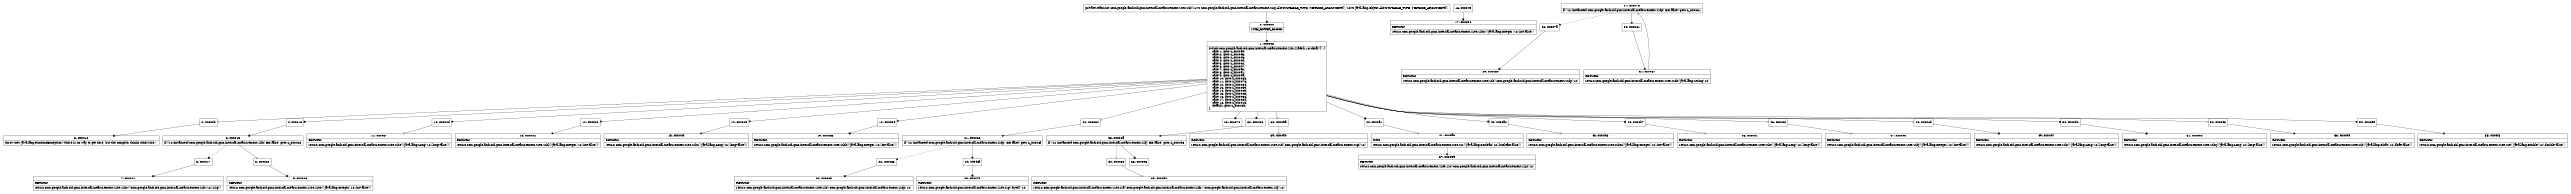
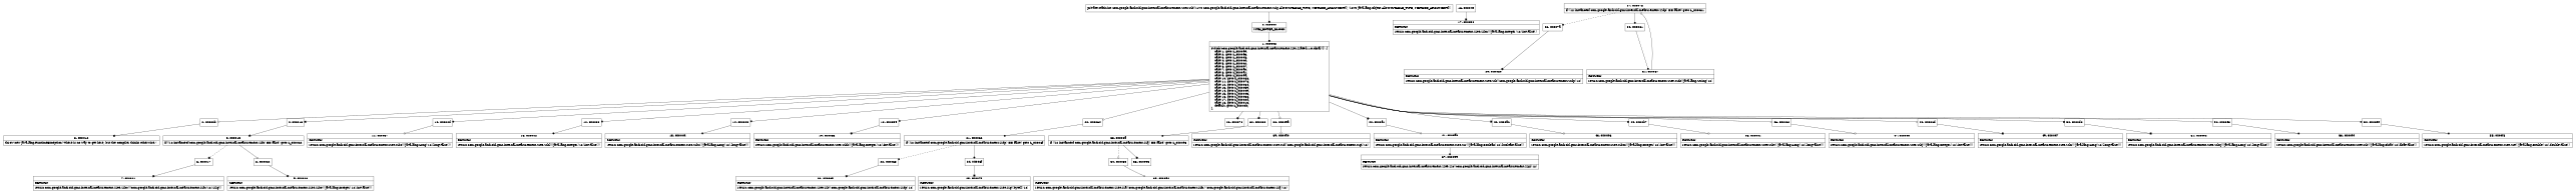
  digraph {
    node [shape=record]
    edge [arrowhead=box]
    n1 [label="{0\:\ 0x0000|MTH_ENTER_BLOCK\l}"]
    n2 [label="{1\:\ 0x0008|switch(com.google.android.gms.internal.measurement.zzer.zzaee[r1.ordinal()]) \{\l    case 1: goto L_0x00ee;\l    case 2: goto L_0x00e3;\l    case 3: goto L_0x00d8;\l    case 4: goto L_0x00cd;\l    case 5: goto L_0x00c2;\l    case 6: goto L_0x00b7;\l    case 7: goto L_0x00ac;\l    case 8: goto L_0x00a1;\l    case 9: goto L_0x009a;\l    case 10: goto L_0x0088;\l    case 11: goto L_0x0076;\l    case 12: goto L_0x0064;\l    case 13: goto L_0x0059;\l    case 14: goto L_0x004e;\l    case 15: goto L_0x0043;\l    case 16: goto L_0x0038;\l    case 17: goto L_0x002d;\l    case 18: goto L_0x0013;\l    default: goto L_0x000b;\l\}\l}"]
    n3 [label="{2\:\ 0x000b}"]
    n4 [label="{4\:\ 0x0013}"]
    n5 [label="{10\:\ 0x002d}"]
    n6 [label="{12\:\ 0x0038}"]
    n7 [label="{14\:\ 0x0043}"]
    n8 [label="{18\:\ 0x0059}"]
    n9 [label="{20\:\ 0x0064}"]
    n10 [label="{26\:\ 0x0076}"]
    n11 [label="{32\:\ 0x0088}"]
    n12 [label="{38\:\ 0x009a}"]
    n13 [label="{40\:\ 0x00a1}"]
    n14 [label="{42\:\ 0x00ac}"]
    n15 [label="{44\:\ 0x00b7}"]
    n16 [label="{46\:\ 0x00c2}"]
    n17 [label="{48\:\ 0x00cd}"]
    n18 [label="{50\:\ 0x00d8}"]
    n19 [label="{52\:\ 0x00e3}"]
    n20 [label="{54\:\ 0x00ee}"]
    n21 [label="{3\:\ 0x0012|throw new java.lang.RuntimeException(\"There is no way to get here, but the compiler thinks otherwise.\")\l}"]
    n22 [label="{5\:\ 0x0015|if ((r2 instanceof com.google.android.gms.internal.measurement.zzfc) == false) goto L_0x0022\l}"]
    n23 [label="{11\:\ 0x0037|RETURN\l|return com.google.android.gms.internal.measurement.zzee.zzbs(((java.lang.Long) r2).longValue())\l}"]
    n24 [label="{13\:\ 0x0042|RETURN\l|return com.google.android.gms.internal.measurement.zzee.zzbl(((java.lang.Integer) r2).intValue())\l}"]
    n25 [label="{15\:\ 0x004d|RETURN\l|return com.google.android.gms.internal.measurement.zzee.zzbu(((java.lang.Long) r2).longValue())\l}"]
    n26 [label="{16\:\ 0x004e}"]
    n27 [label="{17\:\ 0x0058|RETURN\l|return com.google.android.gms.internal.measurement.zzee.zzbn(((java.lang.Integer) r2).intValue())\l}"]
    n28 [label="{19\:\ 0x0063|RETURN\l|return com.google.android.gms.internal.measurement.zzee.zzbk(((java.lang.Integer) r2).intValue())\l}"]
    n29 [label="{21\:\ 0x0066|if ((r2 instanceof com.google.android.gms.internal.measurement.zzdp) == false) goto L_0x006f\l}"]
    n30 [label="{33\:\ 0x008a|if ((r2 instanceof com.google.android.gms.internal.measurement.zzfj) == false) goto L_0x0093\l}"]
    n31 [label="{39\:\ 0x00a0|RETURN\l|return com.google.android.gms.internal.measurement.zzee.zzd((com.google.android.gms.internal.measurement.zzgi) r2)\l}"]
-   n32 [label="{41\:\ 0x00ab|TYPE\l|return com.google.android.gms.internal.measurement.zzee.zzr(((java.lang.Boolean) r2).booleanValue())\l}"]
+   n32 [label="{41\:\ 0x00ab|RETURN\l|return com.google.android.gms.internal.measurement.zzee.zzr(((java.lang.Boolean) r2).booleanValue())\l}"]
    n33 [label="{43\:\ 0x00b6|RETURN\l|return com.google.android.gms.internal.measurement.zzee.zzbm(((java.lang.Integer) r2).intValue())\l}"]
    n34 [label="{45\:\ 0x00c1|RETURN\l|return com.google.android.gms.internal.measurement.zzee.zzbt(((java.lang.Long) r2).longValue())\l}"]
    n35 [label="{47\:\ 0x00cc|RETURN\l|return com.google.android.gms.internal.measurement.zzee.zzbj(((java.lang.Integer) r2).intValue())\l}"]
    n36 [label="{49\:\ 0x00d7|RETURN\l|return com.google.android.gms.internal.measurement.zzee.zzbr(((java.lang.Long) r2).longValue())\l}"]
    n37 [label="{51\:\ 0x00e2|RETURN\l|return com.google.android.gms.internal.measurement.zzee.zzbq(((java.lang.Long) r2).longValue())\l}"]
    n38 [label="{53\:\ 0x00ed|RETURN\l|return com.google.android.gms.internal.measurement.zzee.zzb(((java.lang.Float) r2).floatValue())\l}"]
    n39 [label="{55\:\ 0x00f8|RETURN\l|return com.google.android.gms.internal.measurement.zzee.zze(((java.lang.Double) r2).doubleValue())\l}"]
    n40 [label="{6\:\ 0x0017}"]
    n41 [label="{8\:\ 0x0022}"]
    n42 [label="{7\:\ 0x0021|RETURN\l|return com.google.android.gms.internal.measurement.zzee.zzbo(((com.google.android.gms.internal.measurement.zzfc) r2).zzlg())\l}"]
    n43 [label="{9\:\ 0x002c|RETURN\l|return com.google.android.gms.internal.measurement.zzee.zzbo(((java.lang.Integer) r2).intValue())\l}"]
    n44 [label="{22\:\ 0x0068}"]
    n45 [label="{24\:\ 0x006f}"]
    n46 [label="{23\:\ 0x006e|RETURN\l|return com.google.android.gms.internal.measurement.zzee.zzb((com.google.android.gms.internal.measurement.zzdp) r2)\l}"]
    n47 [label="{25\:\ 0x0075|RETURN\l|return com.google.android.gms.internal.measurement.zzee.zzg((byte[]) r2)\l}"]
    n48 [label="{27\:\ 0x0078|if ((r2 instanceof com.google.android.gms.internal.measurement.zzdp) == false) goto L_0x0081\l}"]
    n49 [label="{28\:\ 0x007a}"]
    n50 [label="{30\:\ 0x0081}"]
    n51 [label="{29\:\ 0x0080|RETURN\l|return com.google.android.gms.internal.measurement.zzee.zzb((com.google.android.gms.internal.measurement.zzdp) r2)\l}"]
    n52 [label="{31\:\ 0x0087|RETURN\l|return com.google.android.gms.internal.measurement.zzee.zzds((java.lang.String) r2)\l}"]
    n53 [label="{34\:\ 0x008c}"]
    n54 [label="{36\:\ 0x0093}"]
    n55 [label="{35\:\ 0x0092|RETURN\l|return com.google.android.gms.internal.measurement.zzee.zza((com.google.android.gms.internal.measurement.zzfn) (com.google.android.gms.internal.measurement.zzfj) r2)\l}"]
    n56 [label="{37\:\ 0x0099|RETURN\l|return com.google.android.gms.internal.measurement.zzee.zzc((com.google.android.gms.internal.measurement.zzgi) r2)\l}"]
    n57 [label="{private static int com.google.android.gms.internal.measurement.zzeo.zzb((r1v0 com.google.android.gms.internal.measurement.zzig A[IMMUTABLE_TYPE, METHOD_ARGUMENT]), (r2v0 java.lang.Object A[IMMUTABLE_TYPE, METHOD_ARGUMENT])) }"]
    n1 -> n2
    n2 -> n3 [arrowhead=odot]
    n2 -> n4
    n2 -> n5 [arrowhead=dot]
    n2 -> n6 [arrowhead=dot]
    n2 -> n7 [arrowhead=dot]
    n2 -> n8 [arrowhead=dot]
    n2 -> n9 [arrowhead=odot]
    n2 -> n10
    n2 -> n11
    n2 -> n12 [arrowhead=odot]
    n2 -> n13
    n2 -> n14
    n2 -> n15
    n2 -> n16 [arrowhead=odot]
    n2 -> n17 [arrowhead=odot]
    n2 -> n18
    n2 -> n19 [arrowhead=odot]
    n2 -> n20 [arrowhead=dot]
    n3 -> n21
    n4 -> n22
    n5 -> n23 [arrowhead=odot]
    n6 -> n24 [arrowhead=dot]
    n7 -> n25 [arrowhead=dot]
    n8 -> n28
    n9 -> n29 [arrowhead=dot]
    n11 -> n30 [arrowhead=dot]
    n12 -> n31 [arrowhead=odot]
    n13 -> n32 [arrowhead=odot]
    n14 -> n33 [arrowhead=odot]
    n15 -> n34 [arrowhead=odot]
    n16 -> n35 [arrowhead=odot]
    n17 -> n36
    n18 -> n37
    n19 -> n38 [arrowhead=dot]
    n20 -> n39 [arrowhead=dot]
    n22 -> n40 [style=dashed]
    n22 -> n41 [arrowhead=odot]
    n26 -> n27
    n29 -> n44 [arrowhead=dot style=dashed]
    n29 -> n45 [arrowhead=dot]
    n30 -> n53 [arrowhead=odot style=dashed]
    n30 -> n54
    n32 -> n56 [arrowhead=dot]
    n40 -> n42
    n41 -> n43
    n44 -> n46
    n45 -> n47
    n48 -> n49 [arrowhead=dot style=dashed]
    n48 -> n50 [arrowhead=dot]
    n49 -> n51
    n50 -> n52 [arrowhead=dot]
    n52 -> n48 [arrowhead=odot]
    n53 -> n55 [arrowhead=odot]
    n57 -> n1
  }
